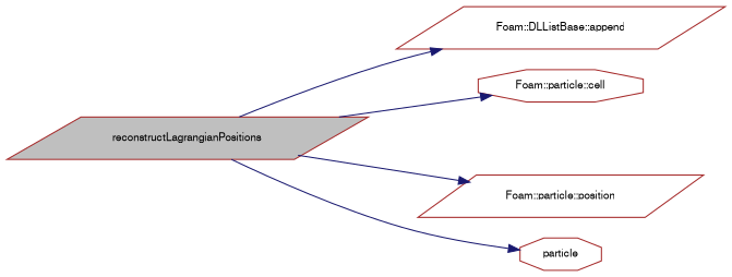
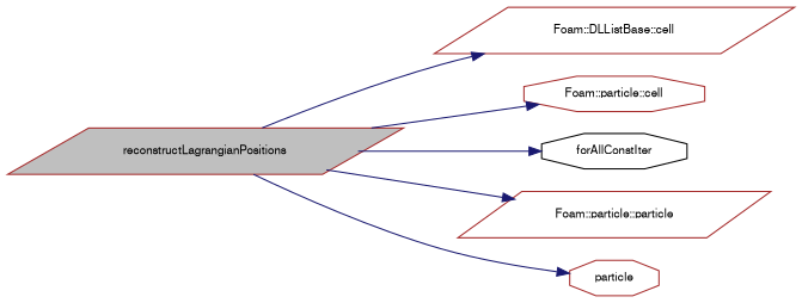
  digraph {
    rankdir=LR
    node [color=brown fontname=FreeSans fontsize=10 shape=parallelogram]
    edge [color=midnightblue fontname=FreeSans fontsize=10 labelfontname=FreeSans labelfontsize=10 style=solid]
    n1 [fillcolor=grey75 fontcolor=black height=0.2 label=reconstructLagrangianPositions style=filled width=0.4]
-   n2 [height=0.2 label="Foam::DLListBase::append" width=0.4]
+   n2 [height=0.2 label="Foam::DLListBase::cell" width=0.4]
    n3 [height=0.2 label="Foam::particle::cell" shape=octagon width=0.4]
-   n5 [height=0.2 label="Foam::particle::position" width=0.4]
+   n4 [color=black height=0.2 label=forAllConstIter shape=octagon width=0.4]
+   n5 [height=0.2 label="Foam::particle::particle" width=0.4]
    n6 [height=0.2 label=particle shape=octagon width=0.4]
    n1 -> n2
    n1 -> n3
+   n1 -> n4
    n1 -> n5
    n1 -> n6
  }
